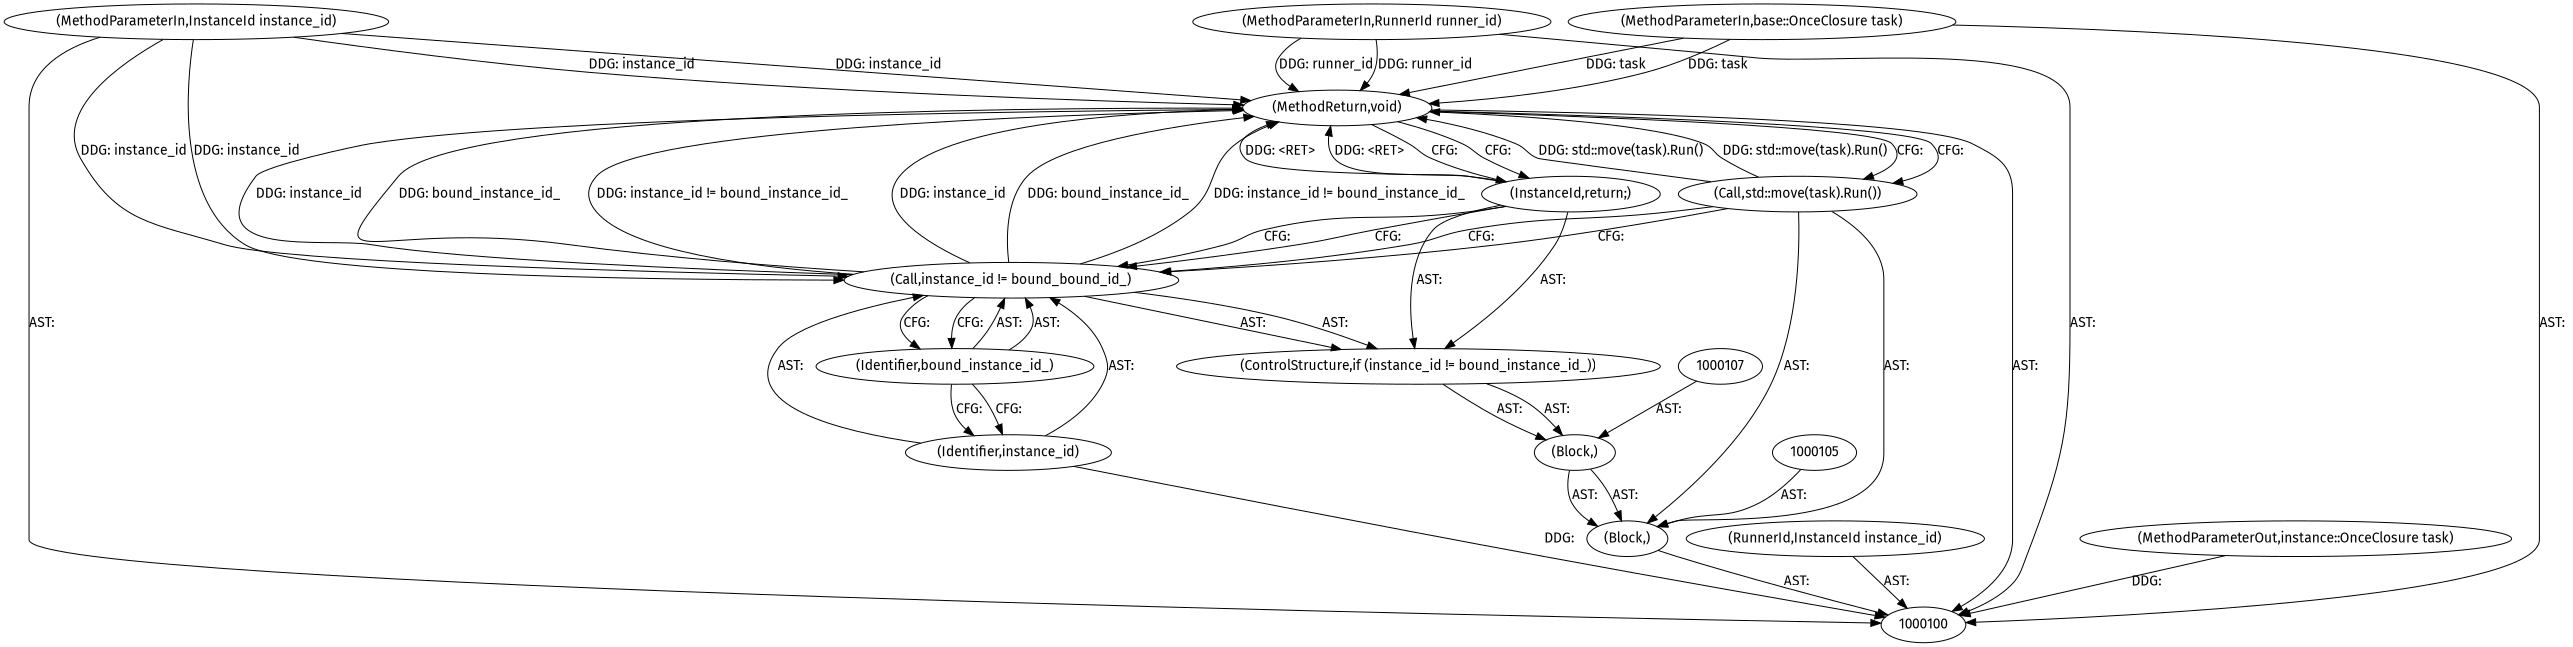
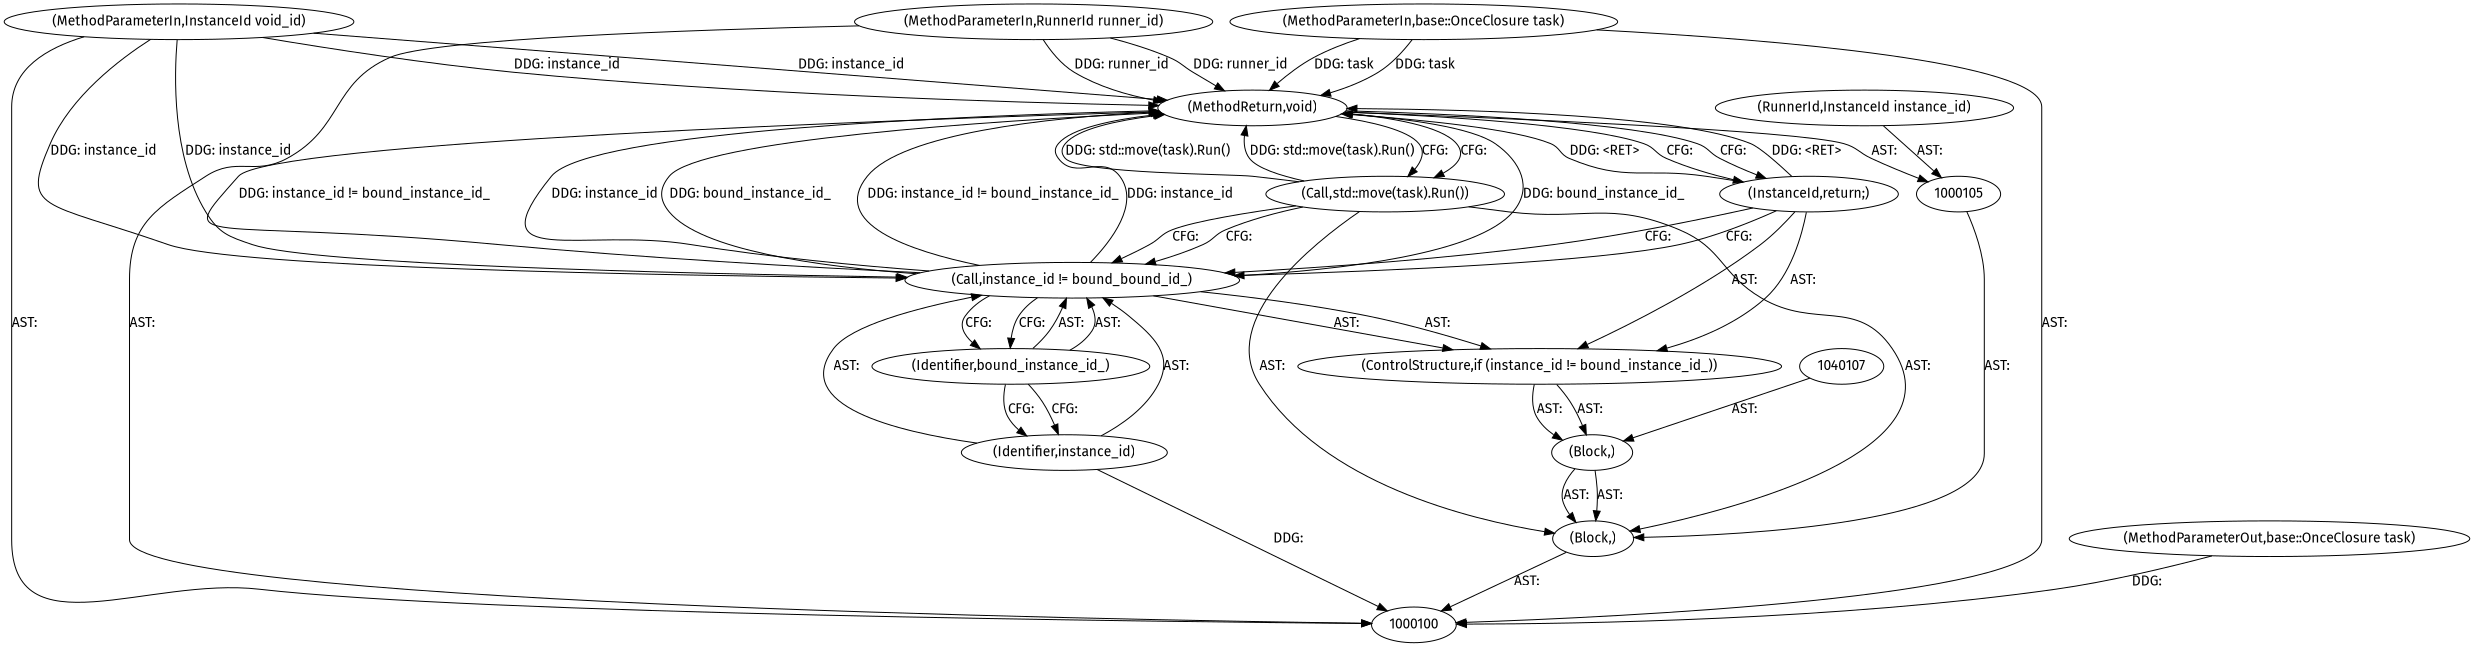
  digraph {
    fontname="Fira Sans"
    node [fontname="Fira Sans"]
    edge [fontname="Fira Sans"]
    n1 [label="(MethodReturn,void)"]
    n2 [label="(Call,std::move(task).Run())"]
    n3 [label="(InstanceId,return;)"]
    1000100
    n5 [label="(Call,instance_id != bound_bound_id_)"]
    n6 [label="(Block,)"]
    n7 [label="(ControlStructure,if (instance_id != bound_instance_id_))"]
-   n8 [label="(MethodParameterIn,InstanceId instance_id)"]
+   n8 [label="(MethodParameterIn,InstanceId void_id)"]
    n9 [label="(Identifier,bound_instance_id_)"]
    n10 [label="(RunnerId,InstanceId instance_id)"]
    n11 [label="(MethodParameterIn,RunnerId runner_id)"]
    n12 [label="(MethodParameterIn,base::OnceClosure task)"]
-   n13 [label="(MethodParameterOut,instance::OnceClosure task)"]
+   n13 [label="(MethodParameterOut,base::OnceClosure task)"]
    n14 [label="(Block,)"]
    n15 [label="(Identifier,instance_id)"]
    1000105
-   1000107
+   1000107 [label=1040107]
    n1 -> n2 [label="CFG: "]
    n1 -> n2 [label="CFG: "]
    n1 -> n3 [label="CFG: "]
    n1 -> n3 [label="CFG: "]
-   n1 -> 1000100 [label="AST: "]
+   n1 -> 1000105 [label="AST: "]
    n2 -> n1 [label="DDG: std::move(task).Run()"]
    n2 -> n1 [label="DDG: std::move(task).Run()"]
    n2 -> n5 [label="CFG: "]
    n2 -> n5 [label="CFG: "]
    n2 -> n6 [label="AST: "]
    n2 -> n6 [label="AST: "]
    n3 -> n1 [label="DDG: <RET>"]
    n3 -> n1 [label="DDG: <RET>"]
    n3 -> n5 [label="CFG: "]
    n3 -> n5 [label="CFG: "]
    n3 -> n7 [label="AST: "]
    n3 -> n7 [label="AST: "]
    n5 -> n1 [label="DDG: bound_instance_id_"]
    n5 -> n1 [label="DDG: instance_id != bound_instance_id_"]
    n5 -> n1 [label="DDG: instance_id"]
    n5 -> n1 [label="DDG: bound_instance_id_"]
    n5 -> n1 [label="DDG: instance_id != bound_instance_id_"]
    n5 -> n1 [label="DDG: instance_id"]
    n5 -> n7 [label="AST: "]
    n5 -> n7 [label="AST: "]
    n5 -> n9 [label="CFG: "]
    n5 -> n9 [label="CFG: "]
    n6 -> 1000100 [label="AST: "]
    n7 -> n14 [label="AST: "]
    n7 -> n14 [label="AST: "]
    n8 -> n1 [label="DDG: instance_id"]
    n8 -> n1 [label="DDG: instance_id"]
    n8 -> 1000100 [label="AST: "]
    n8 -> n5 [label="DDG: instance_id"]
    n8 -> n5 [label="DDG: instance_id"]
    n9 -> n5 [label="AST: "]
    n9 -> n5 [label="AST: "]
    n9 -> n15 [label="CFG: "]
    n9 -> n15 [label="CFG: "]
-   n10 -> 1000100 [label="AST: "]
+   n10 -> 1000105 [label="AST: "]
    n11 -> n1 [label="DDG: runner_id"]
    n11 -> n1 [label="DDG: runner_id"]
    n11 -> 1000100 [label="AST: "]
    n12 -> n1 [label="DDG: task"]
    n12 -> n1 [label="DDG: task"]
    n12 -> 1000100 [label="AST: "]
    n13 -> 1000100 [label="DDG: "]
    n14 -> n6 [label="AST: "]
    n14 -> n6 [label="AST: "]
    n15 -> 1000100 [label="DDG: "]
    n15 -> n5 [label="AST: "]
    n15 -> n5 [label="AST: "]
    1000105 -> n6 [label="AST: "]
    1000107 -> n14 [label="AST: "]
  }
